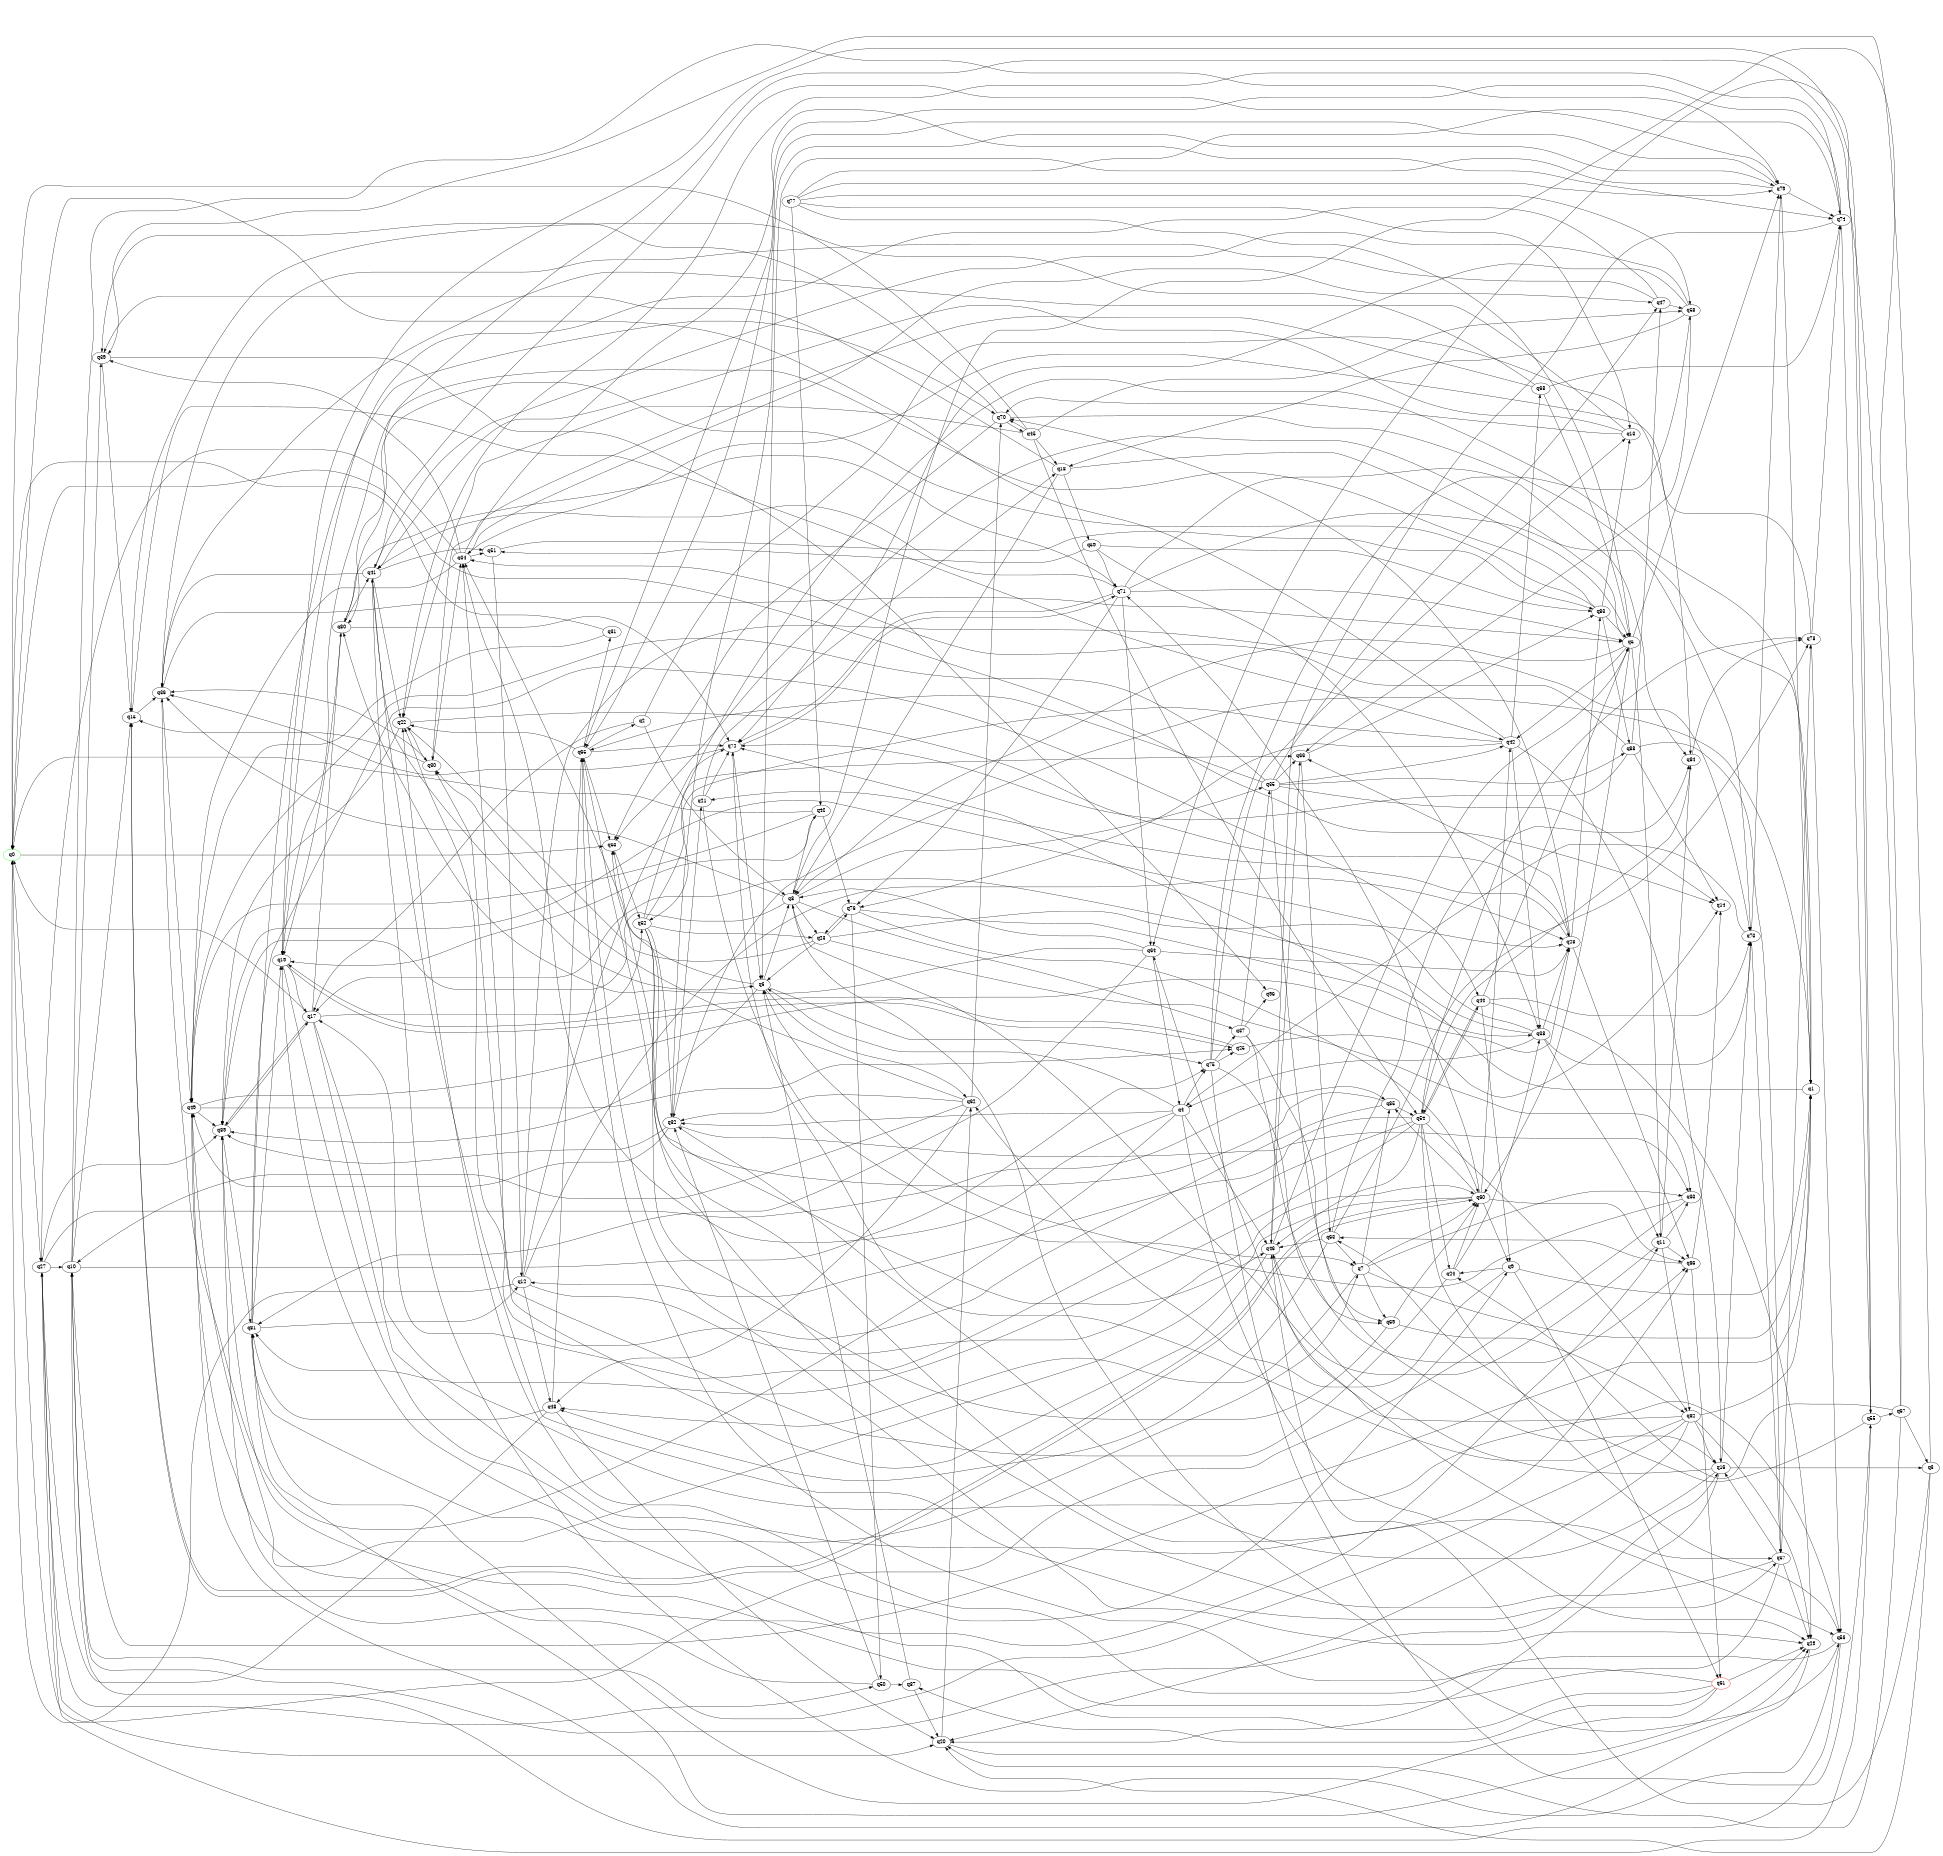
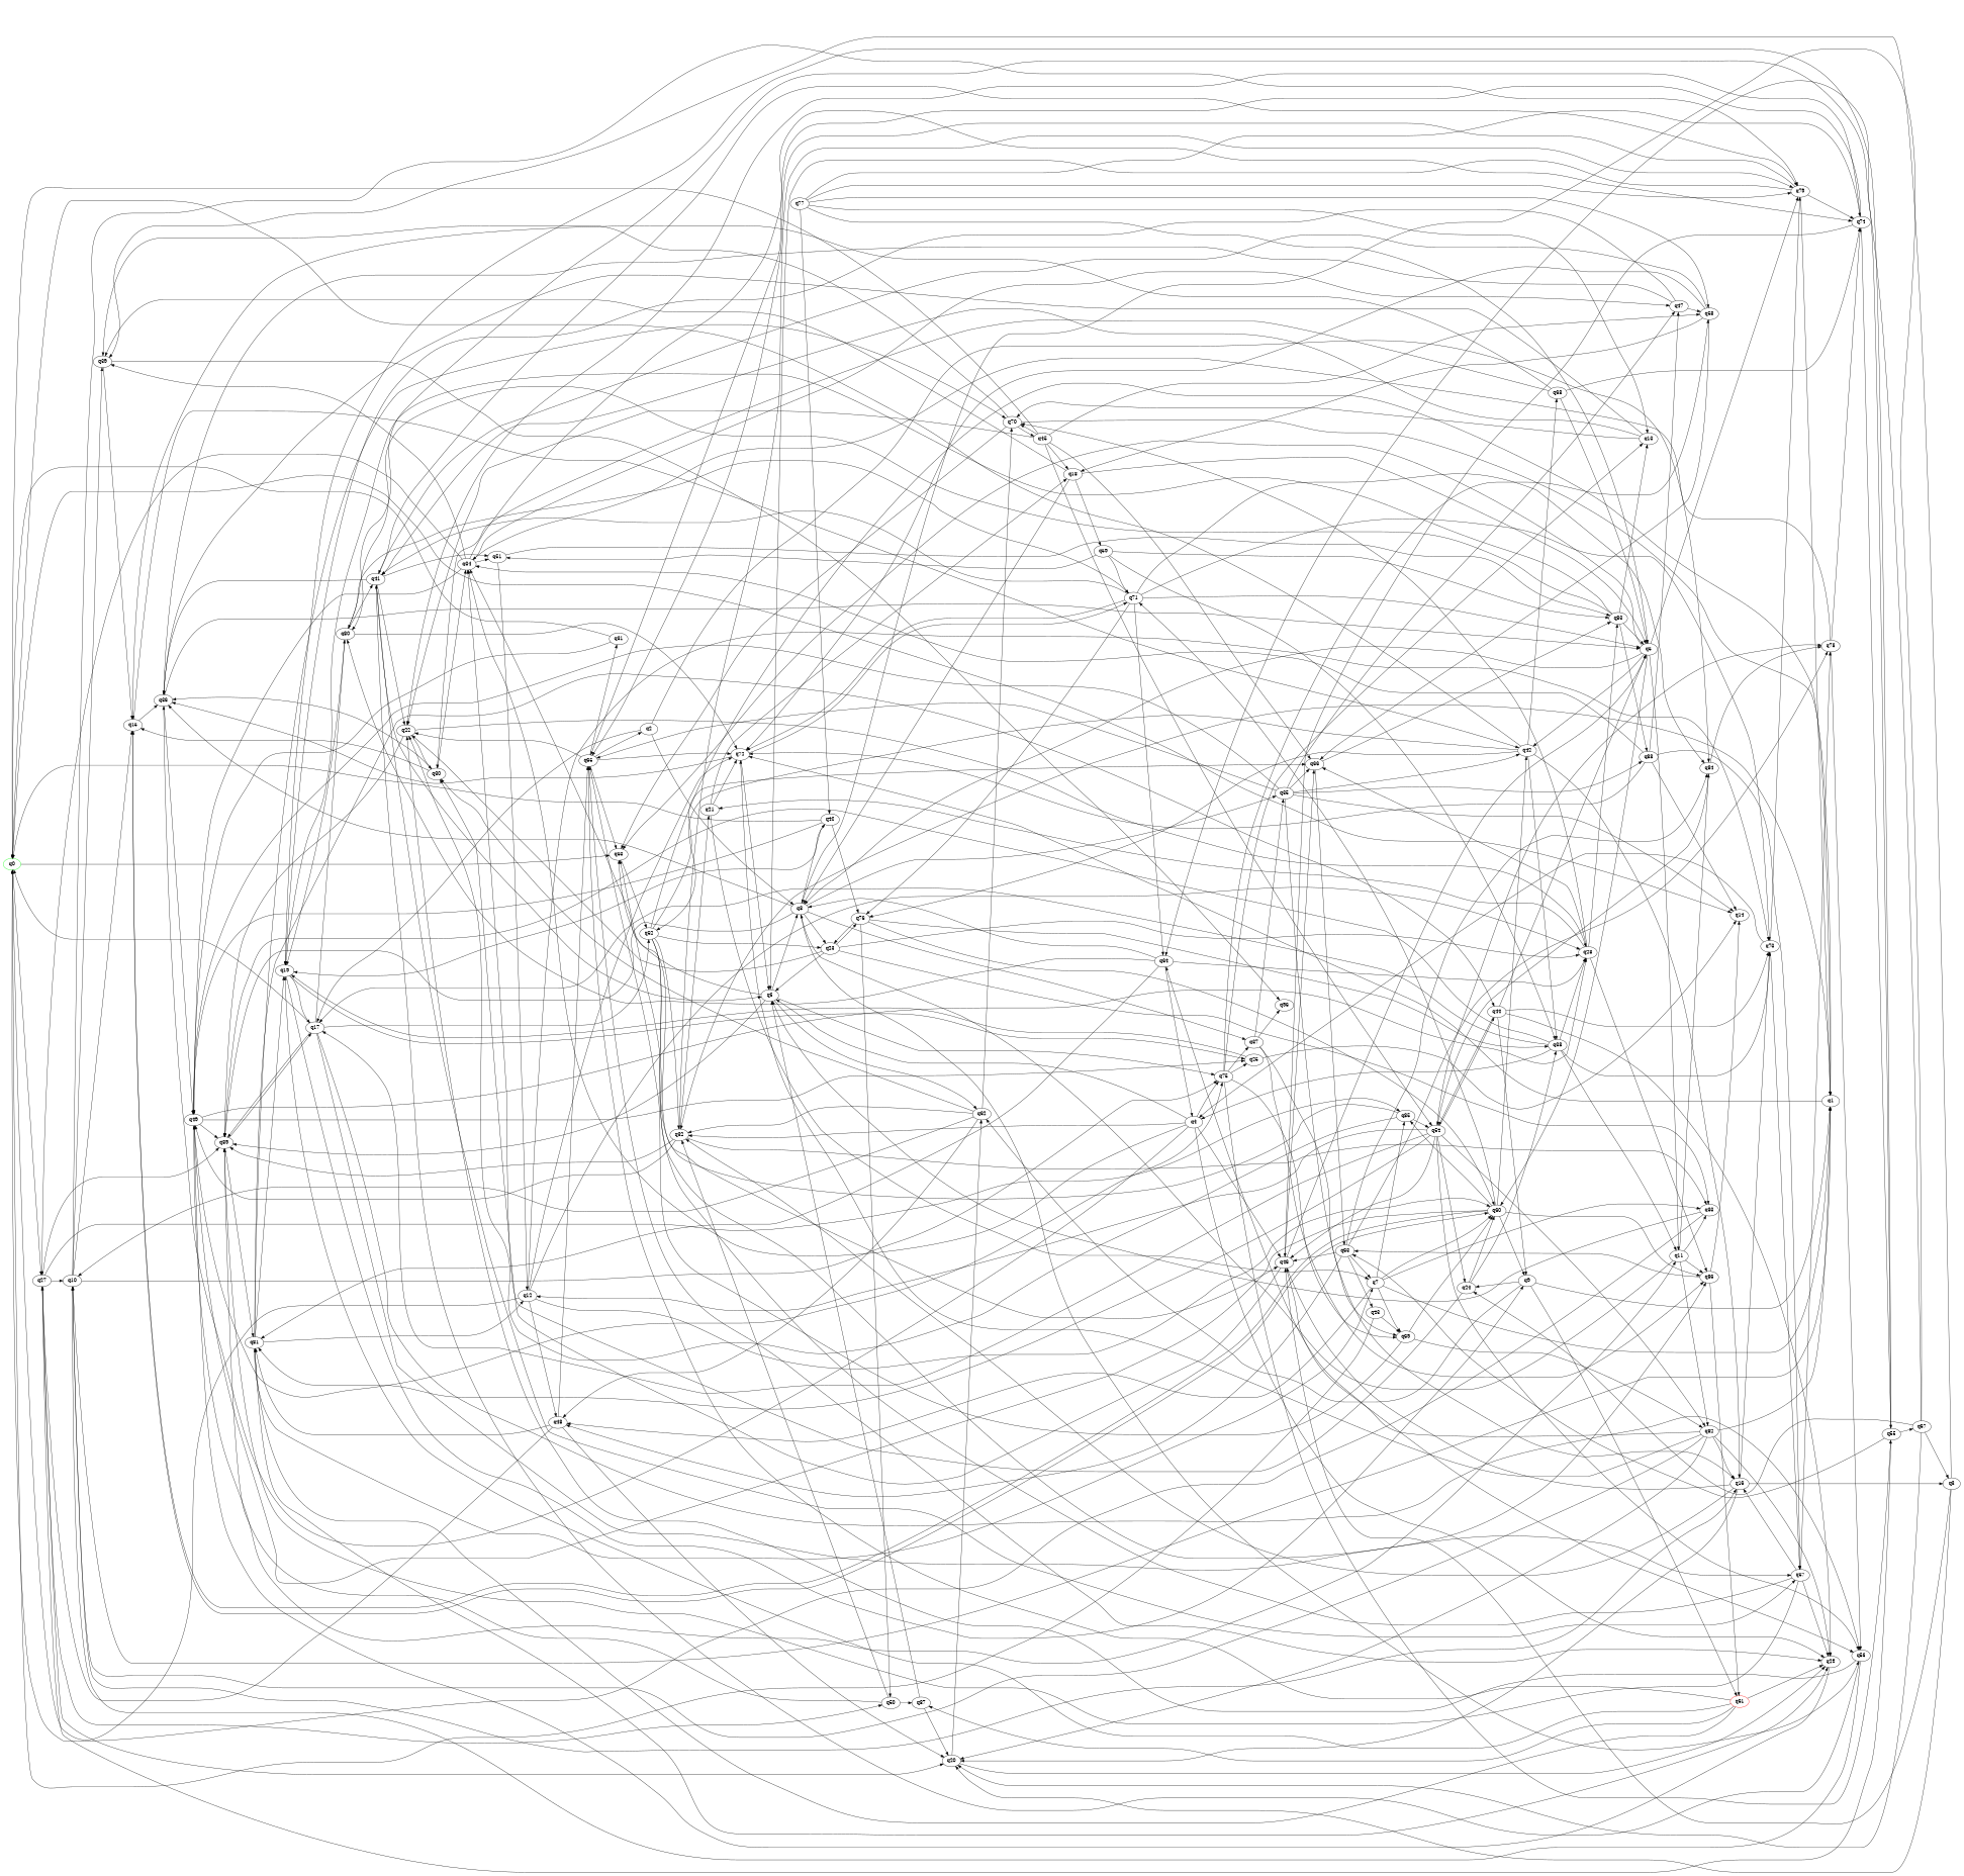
  digraph {
    rankdir=LR
    q0 [color=green initial=1]
    q14
    q27
    q53
    q10
    q20
    q89
    q85
    q50
    q52
    q61 [color=red final=1]
    q29
    q19
    q65
    q81
    q87
    q49
    q17
    q25
    q9
    q72
    q2
    q22
    q31
    q70
    q7
    q12
    q44
    q6
    q39
    q75
    q79
    q15
    q16
    q62
    q54
    q32
    q1
    q23
    q46
    q66
    q57
    q33
    q21
    q36
    q71
    n47 [label=q96]
    q37
    q69
    q13
    q58
    q55
    q74
    q42
    q60
    q3
    q73
    q18
    q11
    q28
    q8
    q34
    q5
    q84
    q76
    q41
    q64
    q35
    q40
    q56
    q86
    q80
    q78
    q47
    q88
    q63
    q82
    q24
    q30
    q48
    q83
    q4
    q51
    q67
    q38
    q68
    q45
+   q43
    q59
    q77
    q0 -> q14
    q0 -> q27
    q0 -> q53
    q27 -> q10
    q27 -> q20
    q27 -> q89
    q27 -> q85
    q27 -> q50
    q53 -> q52
    q10 -> q39
    q10 -> q75
    q10 -> q79
    q10 -> q15
    q10 -> q16
    q20 -> q29
    q20 -> q62
    q89 -> q81
    q89 -> q17
    q85 -> q53
    q85 -> q22
    q85 -> q54
    q50 -> q89
    q50 -> q87
    q50 -> q32
    q52 -> q32
    q52 -> q1
    q52 -> q23
    q52 -> q46
    q52 -> q66
    q52 -> q57
    q61 -> q29
    q61 -> q19
    q61 -> q65
    q61 -> q81
    q61 -> q87
    q29 -> q49
    q19 -> q17
    q19 -> q25
    q19 -> q9
    q65 -> q53
    q65 -> q29
    q65 -> q72
    q65 -> q2
    q65 -> q22
    q65 -> q31
    q81 -> q29
    q81 -> q19
    q81 -> q70
    q81 -> q7
    q81 -> q12
    q81 -> q44
    q87 -> q20
    q87 -> q6
    q49 -> q89
    q49 -> q25
+   q49 -> q75
    q49 -> q11
    q49 -> q28
    q17 -> q0
    q17 -> q89
    q17 -> q52
    q17 -> q56
    q17 -> q86
    q17 -> q80
    q25 -> q14
    q25 -> q19
    q9 -> q61
    q9 -> q62
    q9 -> q1
    q9 -> q24
    q72 -> q6
    q72 -> q36
    q72 -> q71
    q2 -> q17
    q2 -> q8
    q2 -> q84
    q22 -> q89
    q22 -> q28
    q22 -> q30
    q31 -> q0
    q31 -> q49
    q70 -> q53
    q70 -> q39
    q70 -> q1
    q70 -> q45
    q7 -> q85
    q7 -> q1
    q7 -> q33
    q7 -> q69
    q7 -> q60
    q7 -> q48
    q12 -> q0
    q12 -> q72
    q12 -> q60
    q12 -> q73
    q12 -> q28
    q12 -> q48
    q44 -> q29
    q44 -> q9
    q44 -> q54
    q44 -> q73
    q44 -> q5
    q6 -> q89
    q6 -> q75
    q6 -> q62
    q6 -> q8
    q6 -> q34
    q39 -> q15
    q39 -> n47
    q75 -> q25
    q75 -> q37
    q75 -> q69
    q75 -> q13
    q75 -> q58
    q75 -> q55
    q79 -> q65
    q79 -> q6
    q79 -> q1
    q79 -> q74
    q15 -> q36
    q15 -> q42
    q15 -> q60
    q16 -> q20
    q16 -> q32
    q16 -> q46
    q16 -> q3
    q16 -> q73
    q62 -> q10
    q62 -> q70
    q62 -> q32
    q62 -> q30
    q62 -> q48
    q54 -> q81
    q54 -> q17
    q54 -> q12
    q54 -> q44
    q54 -> q46
    q54 -> q56
    q54 -> q78
    q54 -> q82
    q54 -> q24
    q32 -> q89
    q32 -> q49
    q32 -> q79
    q32 -> q33
    q32 -> q21
    q1 -> q10
    q1 -> q72
    q1 -> q32
    q23 -> q22
    q23 -> q6
    q23 -> q33
    q23 -> q28
    q23 -> q76
    q46 -> q66
    q46 -> q5
    q46 -> q56
    q46 -> q30
    q66 -> q63
    q66 -> q83
    q57 -> q53
    q57 -> q89
    q57 -> q29
    q57 -> q16
    q57 -> q78
    q33 -> q0
    q33 -> q6
    q21 -> q72
    q21 -> q7
    q21 -> q18
    q36 -> q49
    q36 -> q5
    q71 -> q72
    q71 -> q73
    q71 -> q5
    q71 -> q84
    q71 -> q76
    q71 -> q41
    q71 -> q64
    q37 -> n47
    q37 -> q69
    q37 -> q35
    q37 -> q86
    q69 -> q65
    q69 -> q60
    q69 -> q82
    q13 -> q70
    q13 -> q36
    q13 -> q41
    q58 -> q72
    q58 -> q66
    q58 -> q18
    q58 -> q41
    q55 -> q27
    q55 -> q19
    q55 -> q80
    q55 -> q63
    q55 -> q67
    q74 -> q65
    q74 -> q22
    q74 -> q46
    q74 -> q55
    q42 -> q0
    q42 -> q52
    q42 -> q16
    q42 -> q76
    q42 -> q38
    q42 -> q68
    q60 -> q85
    q60 -> q49
    q60 -> q9
    q60 -> q15
    q60 -> q71
    q60 -> q42
    q60 -> q86
    q3 -> q20
    q3 -> q39
    q3 -> q46
    q73 -> q79
    q73 -> q57
    q73 -> q4
    q18 -> q39
    q18 -> q8
    q18 -> q5
    q18 -> q59
    q11 -> q33
    q11 -> q8
    q11 -> q84
    q11 -> q86
    q11 -> q82
    q28 -> q70
    q28 -> q66
    q28 -> q21
    q28 -> q86
    q28 -> q83
    q8 -> q89
    q8 -> q23
    q8 -> q36
    q8 -> q37
    q8 -> q35
    q8 -> q40
    q8 -> q56
    q34 -> q27
    q34 -> q49
    q34 -> q39
    q34 -> q74
    q34 -> q47
    q34 -> q51
    q5 -> q53
    q5 -> q79
    q5 -> q42
    q5 -> q60
    q5 -> q11
    q5 -> q8
    q84 -> q54
    q84 -> q78
    q76 -> q50
    q76 -> q23
    q76 -> q60
    q76 -> q38
    q41 -> q22
    q41 -> q6
    q41 -> q79
    q41 -> q57
    q41 -> q36
    q41 -> q51
    q64 -> q81
    q64 -> q28
    q64 -> q8
    q64 -> q80
    q64 -> q4
    q35 -> q14
    q35 -> q65
    q35 -> q49
    q35 -> q16
    q35 -> q66
    q35 -> q42
    q35 -> q47
    q35 -> q88
    q40 -> q0
    q40 -> q19
    q40 -> q49
    q40 -> q76
    q56 -> q10
    q56 -> q22
    q56 -> q41
    q86 -> q14
    q86 -> q61
    q86 -> q63
    q80 -> q19
    q80 -> q72
    q80 -> q71
    q80 -> q41
    q78 -> q74
    q78 -> q34
    q78 -> q56
    q47 -> q19
    q47 -> q36
    q47 -> q58
    q88 -> q14
    q88 -> q72
    q88 -> q57
    q88 -> q34
    q88 -> q47
    q63 -> q7
    q63 -> q46
    q63 -> q84
    q63 -> q78
    q63 -> q48
+   q63 -> q43
    q82 -> q10
    q82 -> q20
    q82 -> q29
    q82 -> q72
    q82 -> q16
    q82 -> q1
    q82 -> q64
    q24 -> q60
    q24 -> q34
    q24 -> q38
    q30 -> q15
    q30 -> q36
    q30 -> q34
    q48 -> q27
    q48 -> q20
    q48 -> q65
    q48 -> q81
    q83 -> q19
    q83 -> q13
    q83 -> q5
    q83 -> q80
    q83 -> q88
    q4 -> q29
    q4 -> q6
    q4 -> q75
    q4 -> q32
    q4 -> q46
    q4 -> q36
    q4 -> q34
    q51 -> q12
    q51 -> q83
    q67 -> q20
    q67 -> q3
    q67 -> q8
    q67 -> q64
    q67 -> q24
    q38 -> q89
    q38 -> q17
    q38 -> q73
    q38 -> q11
    q38 -> q28
    q38 -> q4
    q68 -> q15
    q68 -> q74
    q68 -> q5
    q68 -> q30
    q45 -> q0
    q45 -> q22
    q45 -> q70
    q45 -> q54
+   q45 -> q66
    q45 -> q58
    q45 -> q18
+   q43 -> q0
+   q43 -> q69
    q59 -> q71
    q59 -> q83
    q59 -> q51
    q59 -> q38
    q77 -> q79
    q77 -> q13
    q77 -> q58
    q77 -> q74
    q77 -> q5
    q77 -> q40
  }
